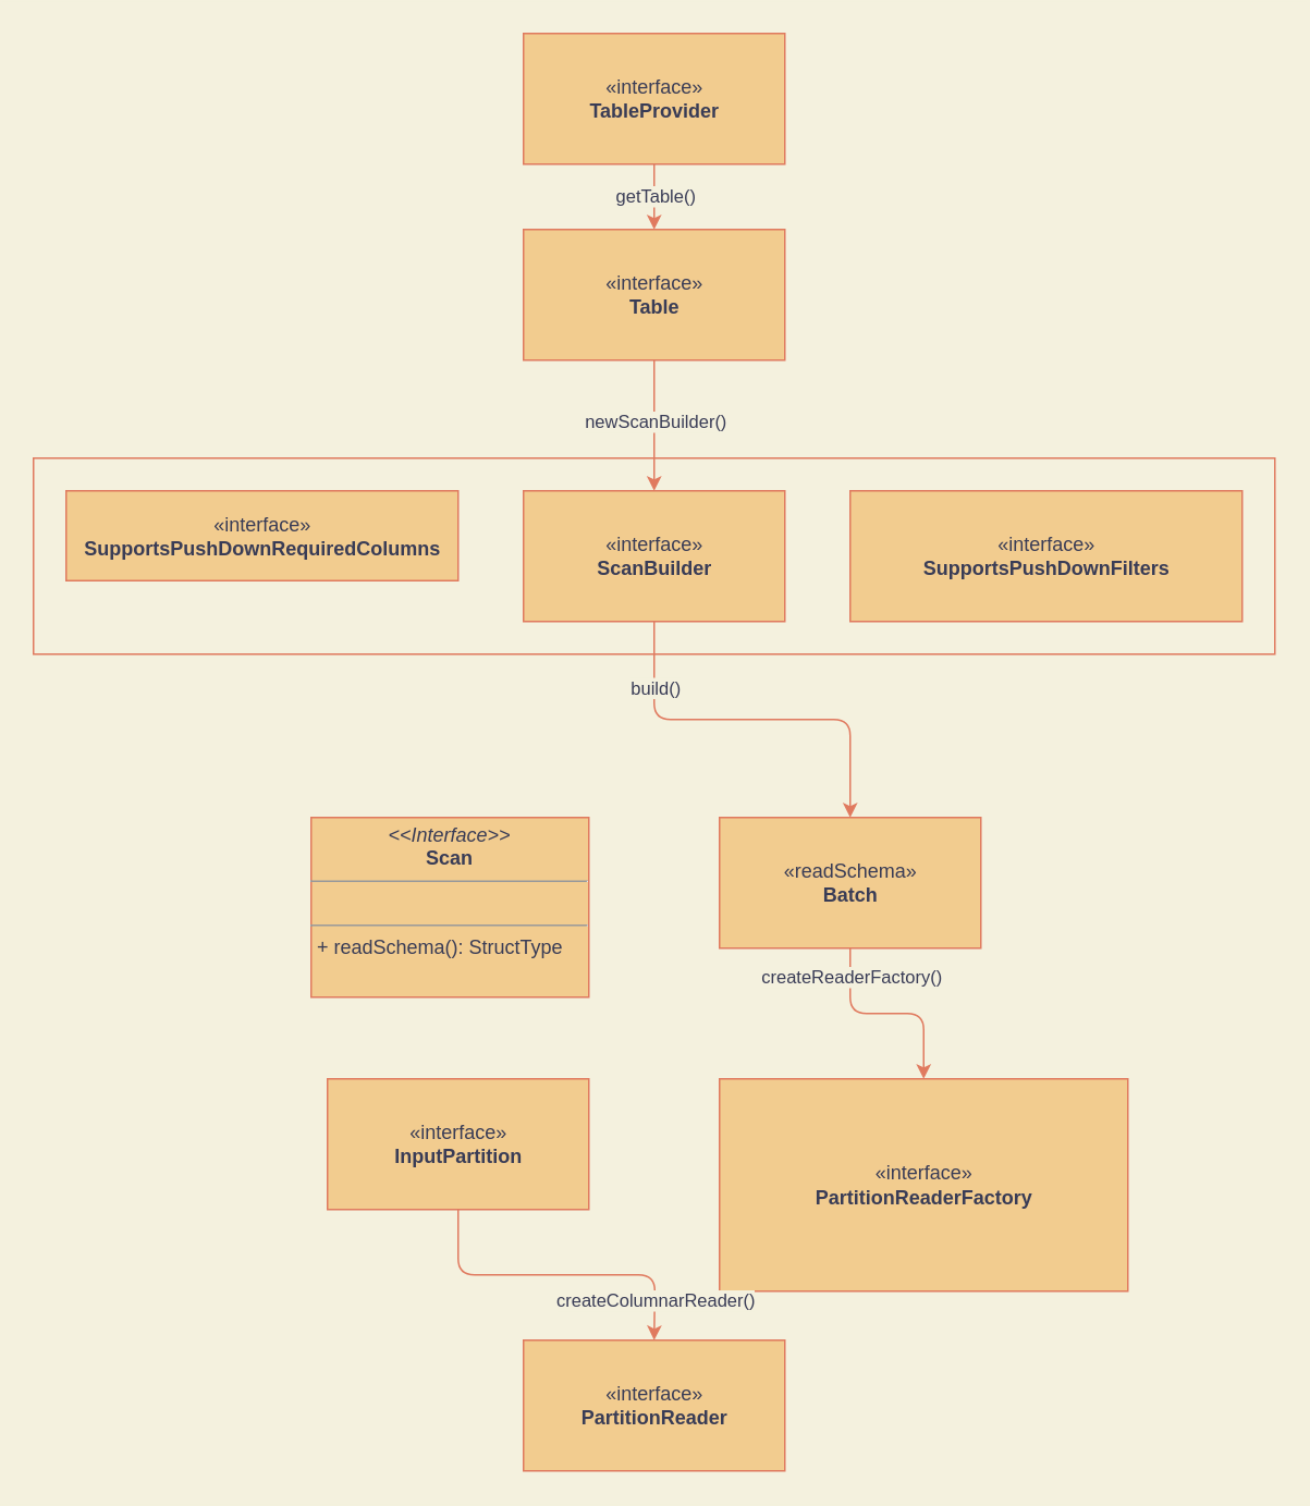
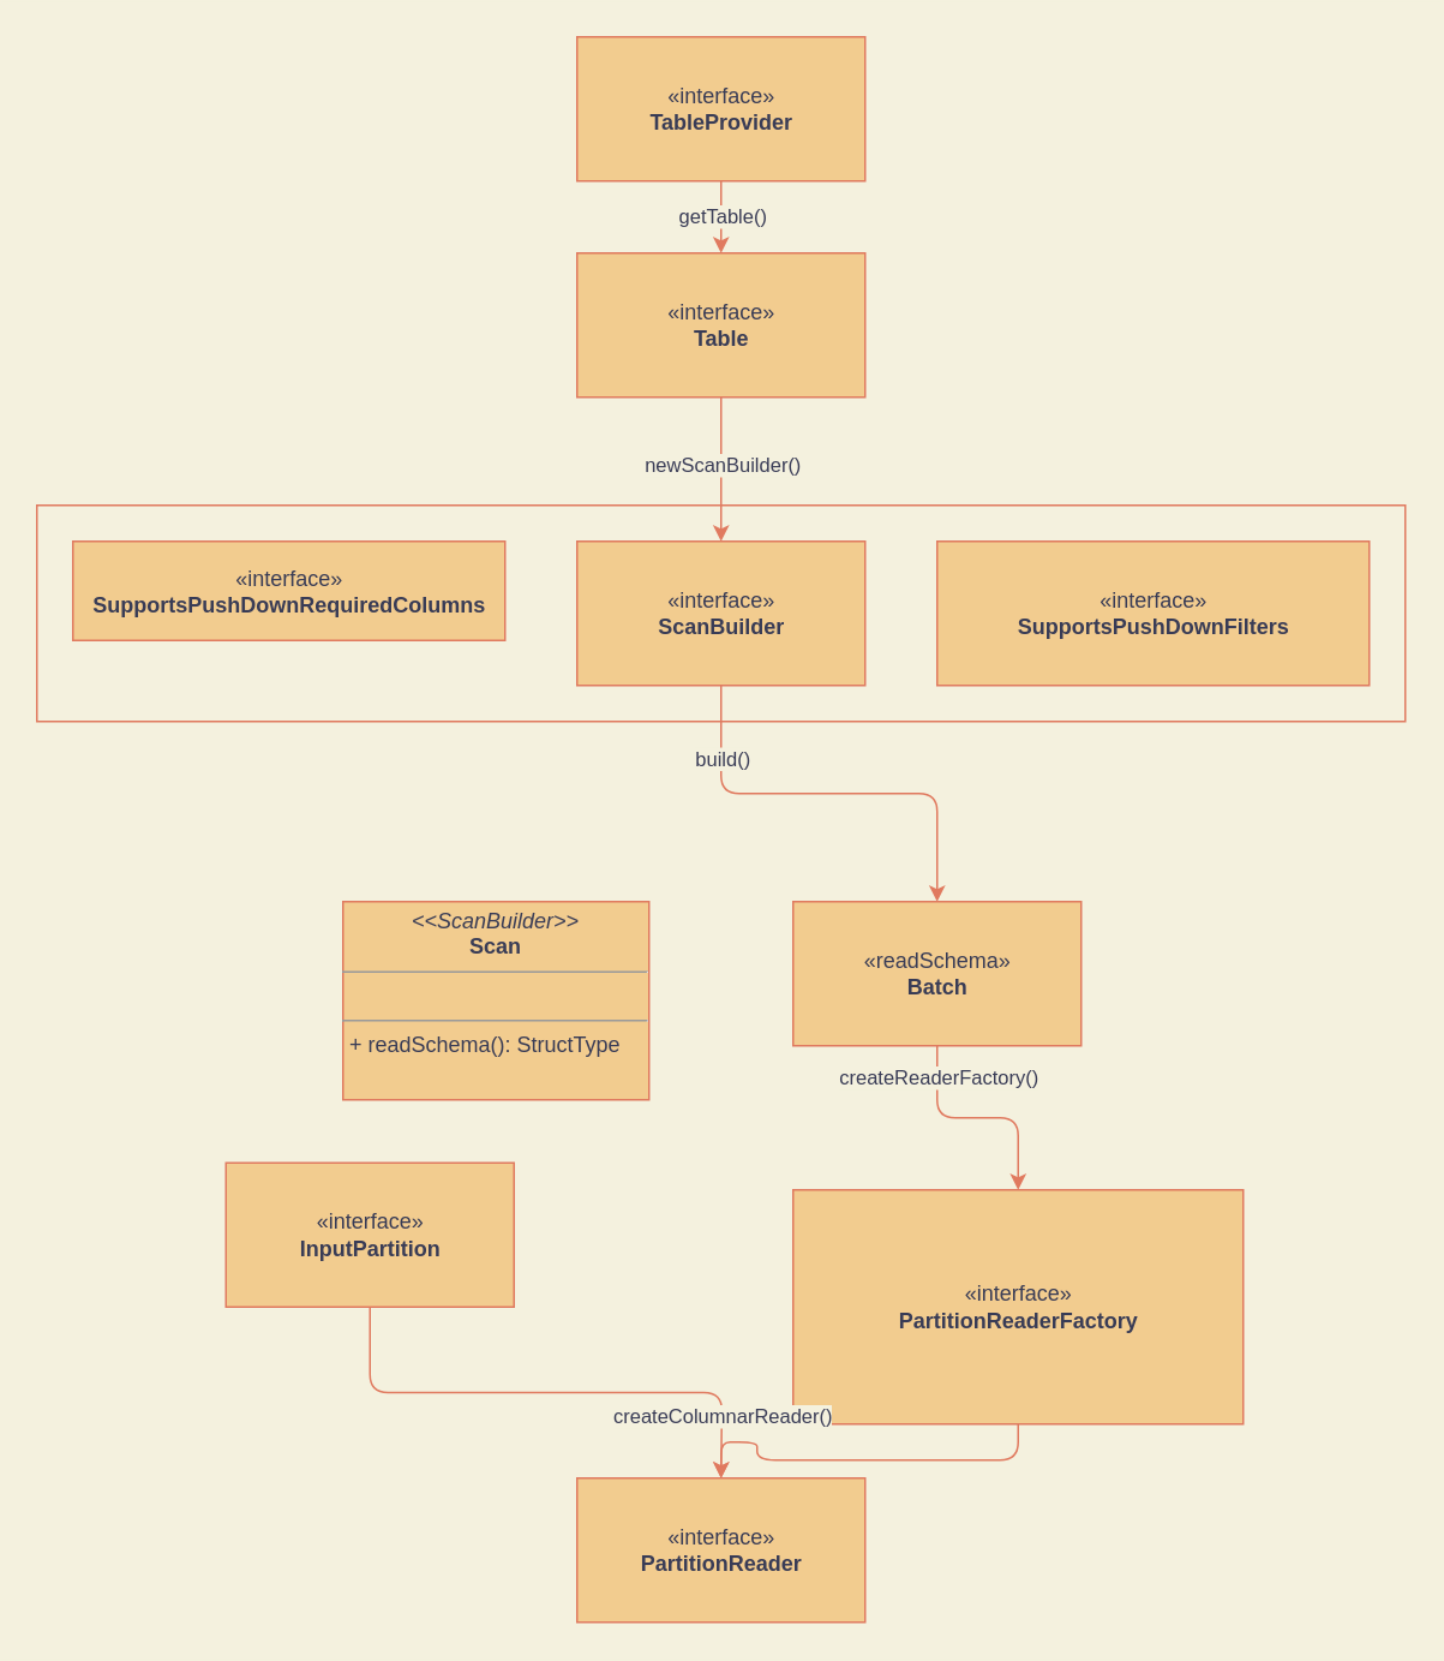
  <mxCell id="0" />
  <mxCell id="1" parent="0" />
  <mxCell id="2" value="" style="rounded=0;whiteSpace=wrap;html=1;sketch=0;fontColor=#393C56;strokeColor=#E07A5F;fillColor=none;" parent="1" vertex="1"><mxGeometry x="20" y="280" width="760" height="120" as="geometry" /></mxCell>
  <mxCell id="3" style="edgeStyle=orthogonalEdgeStyle;curved=0;rounded=1;sketch=0;orthogonalLoop=1;jettySize=auto;html=1;exitX=0.5;exitY=1;exitDx=0;exitDy=0;entryX=0.5;entryY=0;entryDx=0;entryDy=0;fontColor=#393C56;strokeColor=#E07A5F;fillColor=#F2CC8F;labelBackgroundColor=#F4F1DE;" parent="1" source="5" target="8" edge="1"><mxGeometry relative="1" as="geometry" /></mxCell>
  <mxCell id="4" value="getTable()" style="edgeLabel;html=1;align=center;verticalAlign=middle;resizable=0;points=[];fontColor=#393C56;labelBackgroundColor=#F4F1DE;" parent="3" vertex="1" connectable="0"><mxGeometry x="-0.029" relative="1" as="geometry"><mxPoint as="offset" /></mxGeometry></mxCell>
  <mxCell id="5" value="«interface»&lt;br&gt;&lt;b&gt;TableProvider&lt;br&gt;&lt;/b&gt;" style="html=1;rounded=0;sketch=0;fontColor=#393C56;strokeColor=#E07A5F;fillColor=#F2CC8F;" parent="1" vertex="1"><mxGeometry x="320" y="20" width="160" height="80" as="geometry" /></mxCell>
  <mxCell id="6" style="edgeStyle=orthogonalEdgeStyle;curved=0;rounded=1;sketch=0;orthogonalLoop=1;jettySize=auto;html=1;exitX=0.5;exitY=1;exitDx=0;exitDy=0;entryX=0.5;entryY=0;entryDx=0;entryDy=0;fontColor=#393C56;strokeColor=#E07A5F;fillColor=#F2CC8F;labelBackgroundColor=#F4F1DE;" parent="1" source="8" target="11" edge="1"><mxGeometry relative="1" as="geometry" /></mxCell>
  <mxCell id="7" value="newScanBuilder()" style="edgeLabel;html=1;align=center;verticalAlign=middle;resizable=0;points=[];fontColor=#393C56;labelBackgroundColor=#F4F1DE;" parent="6" vertex="1" connectable="0"><mxGeometry x="-0.086" relative="1" as="geometry"><mxPoint as="offset" /></mxGeometry></mxCell>
  <mxCell id="8" value="«interface»&lt;br&gt;&lt;b&gt;Table&lt;/b&gt;" style="html=1;rounded=0;sketch=0;fontColor=#393C56;strokeColor=#E07A5F;fillColor=#F2CC8F;" parent="1" vertex="1"><mxGeometry x="320" y="140" width="160" height="80" as="geometry" /></mxCell>
  <mxCell id="9" style="edgeStyle=orthogonalEdgeStyle;curved=0;rounded=1;sketch=0;orthogonalLoop=1;jettySize=auto;html=1;exitX=0.5;exitY=1;exitDx=0;exitDy=0;entryX=0.5;entryY=0;entryDx=0;entryDy=0;fontColor=#393C56;strokeColor=#E07A5F;fillColor=#F2CC8F;labelBackgroundColor=#F4F1DE;" parent="1" source="11" target="14" edge="1"><mxGeometry relative="1" as="geometry" /></mxCell>
  <mxCell id="10" value="build()" style="edgeLabel;html=1;align=center;verticalAlign=middle;resizable=0;points=[];fontColor=#393C56;labelBackgroundColor=#F4F1DE;" parent="9" vertex="1" connectable="0"><mxGeometry x="-0.846" y="-3" relative="1" as="geometry"><mxPoint x="3" y="22" as="offset" /></mxGeometry></mxCell>
  <mxCell id="11" value="«interface»&lt;br&gt;&lt;b&gt;ScanBuilder&lt;/b&gt;" style="html=1;rounded=0;sketch=0;fontColor=#393C56;strokeColor=#E07A5F;fillColor=#F2CC8F;" parent="1" vertex="1"><mxGeometry x="320" y="300" width="160" height="80" as="geometry" /></mxCell>
  <mxCell id="12" style="edgeStyle=orthogonalEdgeStyle;curved=0;rounded=1;sketch=0;orthogonalLoop=1;jettySize=auto;html=1;exitX=0.5;exitY=1;exitDx=0;exitDy=0;entryX=0.5;entryY=0;entryDx=0;entryDy=0;fontColor=#393C56;strokeColor=#E07A5F;fillColor=#F2CC8F;labelBackgroundColor=#F4F1DE;" parent="1" source="14" target="17" edge="1"><mxGeometry relative="1" as="geometry" /></mxCell>
  <mxCell id="13" value="createReaderFactory()" style="edgeLabel;html=1;align=center;verticalAlign=middle;resizable=0;points=[];fontColor=#393C56;labelBackgroundColor=#F4F1DE;" parent="12" vertex="1" connectable="0"><mxGeometry x="-0.724" relative="1" as="geometry"><mxPoint as="offset" /></mxGeometry></mxCell>
  <mxCell id="14" value="«readSchema»&lt;br&gt;&lt;b&gt;Batch&lt;/b&gt;" style="html=1;rounded=0;sketch=0;fontColor=#393C56;strokeColor=#E07A5F;fillColor=#F2CC8F;" parent="1" vertex="1"><mxGeometry x="440" y="500" width="160" height="80" as="geometry" /></mxCell>
- <mxCell id="15" value="&lt;p style=&quot;margin: 0px ; margin-top: 4px ; text-align: center&quot;&gt;&lt;i&gt;&amp;lt;&amp;lt;Interface&amp;gt;&amp;gt;&lt;/i&gt;&lt;br&gt;&lt;b&gt;Scan&lt;/b&gt;&lt;/p&gt;&lt;hr size=&quot;1&quot;&gt;&lt;p style=&quot;margin: 0px ; margin-left: 4px&quot;&gt;&lt;br&gt;&lt;/p&gt;&lt;hr size=&quot;1&quot;&gt;&lt;p style=&quot;margin: 0px ; margin-left: 4px&quot;&gt;+ readSchema(): StructType&lt;/p&gt;" style="verticalAlign=top;align=left;overflow=fill;fontSize=12;fontFamily=Helvetica;html=1;rounded=0;sketch=0;fontColor=#393C56;strokeColor=#E07A5F;fillColor=#F2CC8F;" parent="1" vertex="1"><mxGeometry x="190" y="500" width="170" height="110" as="geometry" /></mxCell>
+ <mxCell id="15" value="&lt;p style=&quot;margin: 0px ; margin-top: 4px ; text-align: center&quot;&gt;&lt;i&gt;&amp;lt;&amp;lt;ScanBuilder&amp;gt;&amp;gt;&lt;/i&gt;&lt;br&gt;&lt;b&gt;Scan&lt;/b&gt;&lt;/p&gt;&lt;hr size=&quot;1&quot;&gt;&lt;p style=&quot;margin: 0px ; margin-left: 4px&quot;&gt;&lt;br&gt;&lt;/p&gt;&lt;hr size=&quot;1&quot;&gt;&lt;p style=&quot;margin: 0px ; margin-left: 4px&quot;&gt;+ readSchema(): StructType&lt;/p&gt;" style="verticalAlign=top;align=left;overflow=fill;fontSize=12;fontFamily=Helvetica;html=1;rounded=0;sketch=0;fontColor=#393C56;strokeColor=#E07A5F;fillColor=#F2CC8F;" parent="1" vertex="1"><mxGeometry x="190" y="500" width="170" height="110" as="geometry" /></mxCell>
+ <mxCell id="16" style="edgeStyle=orthogonalEdgeStyle;curved=0;rounded=1;sketch=0;orthogonalLoop=1;jettySize=auto;html=1;exitX=0.5;exitY=1;exitDx=0;exitDy=0;entryX=0.5;entryY=0;entryDx=0;entryDy=0;fontColor=#393C56;strokeColor=#E07A5F;fillColor=#F2CC8F;labelBackgroundColor=#F4F1DE;" parent="1" source="17" target="23" edge="1"><mxGeometry relative="1" as="geometry" /></mxCell>
  <mxCell id="17" value="«interface»&lt;br&gt;&lt;b&gt;PartitionReaderFactory&lt;/b&gt;" style="html=1;rounded=0;sketch=0;fontColor=#393C56;strokeColor=#E07A5F;fillColor=#F2CC8F;" parent="1" vertex="1"><mxGeometry x="440" y="660" width="250" height="130" as="geometry" /></mxCell>
  <mxCell id="18" style="edgeStyle=orthogonalEdgeStyle;curved=0;rounded=1;sketch=0;orthogonalLoop=1;jettySize=auto;html=1;exitX=0.5;exitY=1;exitDx=0;exitDy=0;fontColor=#393C56;strokeColor=#E07A5F;fillColor=#F2CC8F;labelBackgroundColor=#F4F1DE;" parent="1" source="20" edge="1"><mxGeometry relative="1" as="geometry"><mxPoint x="400" y="820" as="targetPoint" /></mxGeometry></mxCell>
  <mxCell id="19" value="createColumnarReader()" style="edgeLabel;html=1;align=center;verticalAlign=middle;resizable=0;points=[];fontColor=#393C56;labelBackgroundColor=#F4F1DE;" parent="18" vertex="1" connectable="0"><mxGeometry x="0.76" y="1" relative="1" as="geometry"><mxPoint x="-1" as="offset" /></mxGeometry></mxCell>
- <mxCell id="20" value="«interface»&lt;br&gt;&lt;b&gt;InputPartition&lt;/b&gt;" style="html=1;rounded=0;sketch=0;fontColor=#393C56;strokeColor=#E07A5F;fillColor=#F2CC8F;" parent="1" vertex="1"><mxGeometry x="200" y="660" width="160" height="80" as="geometry" /></mxCell>
+ <mxCell id="20" value="«interface»&lt;br&gt;&lt;b&gt;InputPartition&lt;/b&gt;" style="html=1;rounded=0;sketch=0;fontColor=#393C56;strokeColor=#E07A5F;fillColor=#F2CC8F;" parent="1" vertex="1"><mxGeometry x="125" y="645" width="160" height="80" as="geometry" /></mxCell>
  <mxCell id="21" value="«interface»&lt;br&gt;&lt;b&gt;SupportsPushDownFilters&lt;/b&gt;" style="html=1;rounded=0;sketch=0;fontColor=#393C56;strokeColor=#E07A5F;fillColor=#F2CC8F;" parent="1" vertex="1"><mxGeometry x="520" y="300" width="240" height="80" as="geometry" /></mxCell>
  <mxCell id="22" value="«interface»&lt;br&gt;&lt;b&gt;SupportsPushDownRequiredColumns&lt;/b&gt;" style="html=1;rounded=0;sketch=0;fontColor=#393C56;strokeColor=#E07A5F;fillColor=#F2CC8F;" parent="1" vertex="1"><mxGeometry x="40" y="300" width="240" height="55" as="geometry" /></mxCell>
  <mxCell id="23" value="«interface»&lt;br&gt;&lt;b&gt;PartitionReader&lt;/b&gt;" style="html=1;rounded=0;sketch=0;fontColor=#393C56;strokeColor=#E07A5F;fillColor=#F2CC8F;" parent="1" vertex="1"><mxGeometry x="320" y="820" width="160" height="80" as="geometry" /></mxCell>
